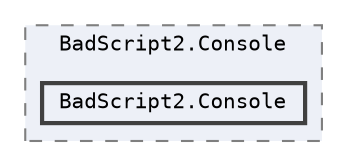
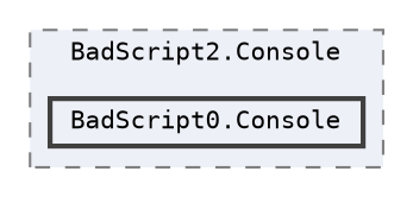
  digraph {
    compound=true
    rankdir=LR
    fontname="DejaVu Sans Mono"
-   n1 [color=grey25 fillcolor="#edf0f7" fontname="DejaVu Sans Mono" fontsize=10 height=0.2 label="BadScript2.Console" shape=box style="filled,bold" width=0.4]
+   n1 [color=grey25 fillcolor="#edf0f7" fontname="DejaVu Sans Mono" fontsize=10 height=0.2 label="BadScript0.Console" shape=box style="filled,bold" width=0.4]
    subgraph cluster_1 {
      bgcolor="#edf0f7"
      fontsize=10
      label="BadScript2.Console"
      pencolor=grey50
      style="filled,dashed"
      n1
    }
  }
